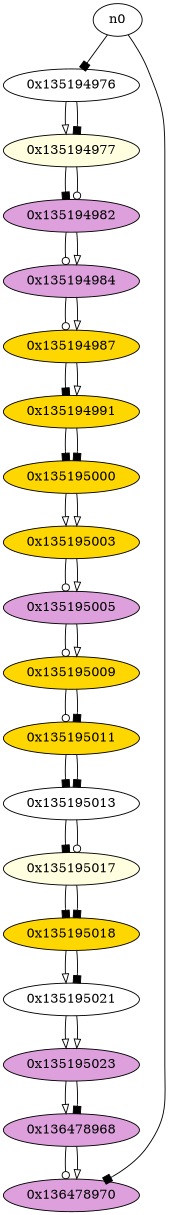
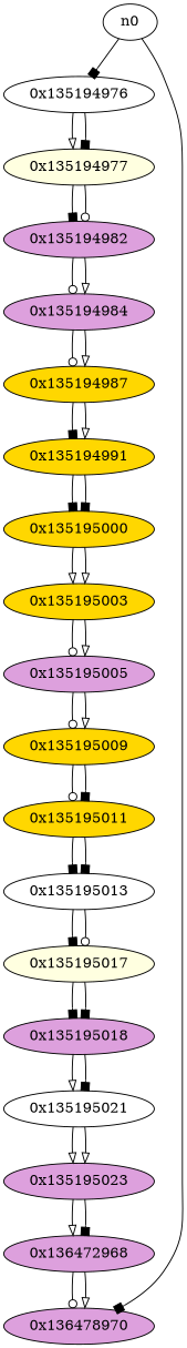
  digraph {
    node [fillcolor=gold style=filled]
    edge [arrowhead=box]
    n1 [fillcolor=white label="0x135194976"]
    n2 [fillcolor=lightyellow label="0x135194977"]
    n3 [fillcolor=plum label="0x135194982"]
    n4 [fillcolor=plum label="0x135194984"]
    n5 [label="0x135194987"]
    n6 [label="0x135194991"]
    n7 [label="0x135195000"]
    n8 [label="0x135195003"]
    n9 [fillcolor=plum label="0x135195005"]
    n10 [label="0x135195009"]
    n11 [label="0x135195011"]
    n12 [fillcolor=white label="0x135195013"]
    n13 [fillcolor=lightyellow label="0x135195017"]
-   n14 [label="0x135195018"]
+   n14 [fillcolor=plum label="0x135195018"]
    n15 [fillcolor=white label="0x135195021"]
    n16 [fillcolor=plum label="0x135195023"]
-   n17 [fillcolor=plum label="0x136478968"]
+   n17 [fillcolor=plum label="0x136472968"]
    n18 [fillcolor=plum label="0x136478970"]
    n0 [fillcolor=white]
    n1 -> n2 [arrowhead=onormal]
    n1 -> n2
    n2 -> n3
    n2 -> n3 [arrowhead=odot]
    n3 -> n4 [arrowhead=odot]
    n3 -> n4 [arrowhead=onormal]
    n4 -> n5 [arrowhead=odot]
    n4 -> n5 [arrowhead=onormal]
    n5 -> n6
    n5 -> n6 [arrowhead=onormal]
    n6 -> n7
    n6 -> n7
    n7 -> n8 [arrowhead=onormal]
    n7 -> n8 [arrowhead=onormal]
    n8 -> n9 [arrowhead=odot]
    n8 -> n9 [arrowhead=onormal]
    n9 -> n10 [arrowhead=odot]
    n9 -> n10 [arrowhead=onormal]
    n10 -> n11 [arrowhead=odot]
    n10 -> n11
    n11 -> n12
    n11 -> n12
    n12 -> n13
    n12 -> n13 [arrowhead=odot]
    n13 -> n14
    n13 -> n14
    n14 -> n15 [arrowhead=onormal]
    n14 -> n15
    n15 -> n16 [arrowhead=onormal]
    n15 -> n16 [arrowhead=onormal]
    n16 -> n17 [arrowhead=onormal]
    n16 -> n17
    n17 -> n18 [arrowhead=odot]
    n17 -> n18 [arrowhead=onormal]
    n0 -> n1
    n0 -> n18
  }
